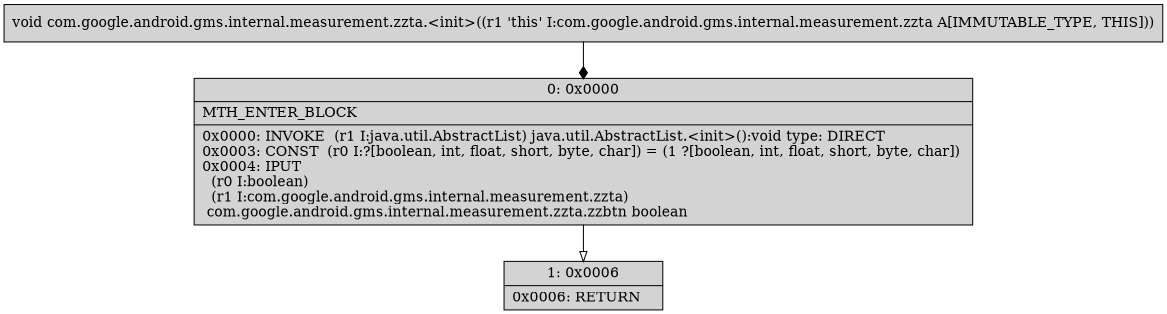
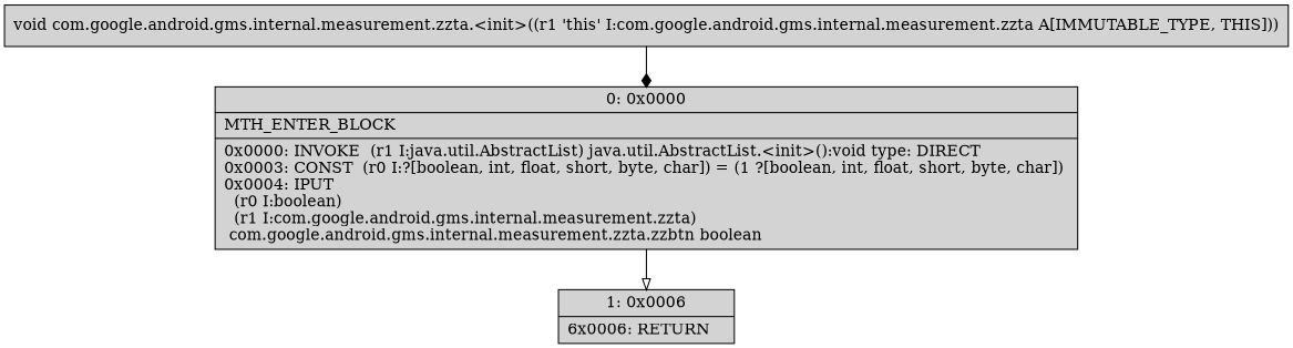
  digraph {
    node [shape=record style=filled fillcolor=lightgrey]
    n1 [label="{0\:\ 0x0000|MTH_ENTER_BLOCK\l|0x0000: INVOKE  (r1 I:java.util.AbstractList) java.util.AbstractList.\<init\>():void type: DIRECT \l0x0003: CONST  (r0 I:?[boolean, int, float, short, byte, char]) = (1 ?[boolean, int, float, short, byte, char]) \l0x0004: IPUT  \l  (r0 I:boolean)\l  (r1 I:com.google.android.gms.internal.measurement.zzta)\l com.google.android.gms.internal.measurement.zzta.zzbtn boolean \l}"]
-   n2 [label="{1\:\ 0x0006|0x0006: RETURN   \l}"]
+   n2 [label="{1\:\ 0x0006|6x0006: RETURN   \l}"]
    n3 [label="{void com.google.android.gms.internal.measurement.zzta.\<init\>((r1 'this' I:com.google.android.gms.internal.measurement.zzta A[IMMUTABLE_TYPE, THIS])) }"]
    n1 -> n2 [arrowhead=onormal]
    n3 -> n1 [arrowhead=diamond]
  }
